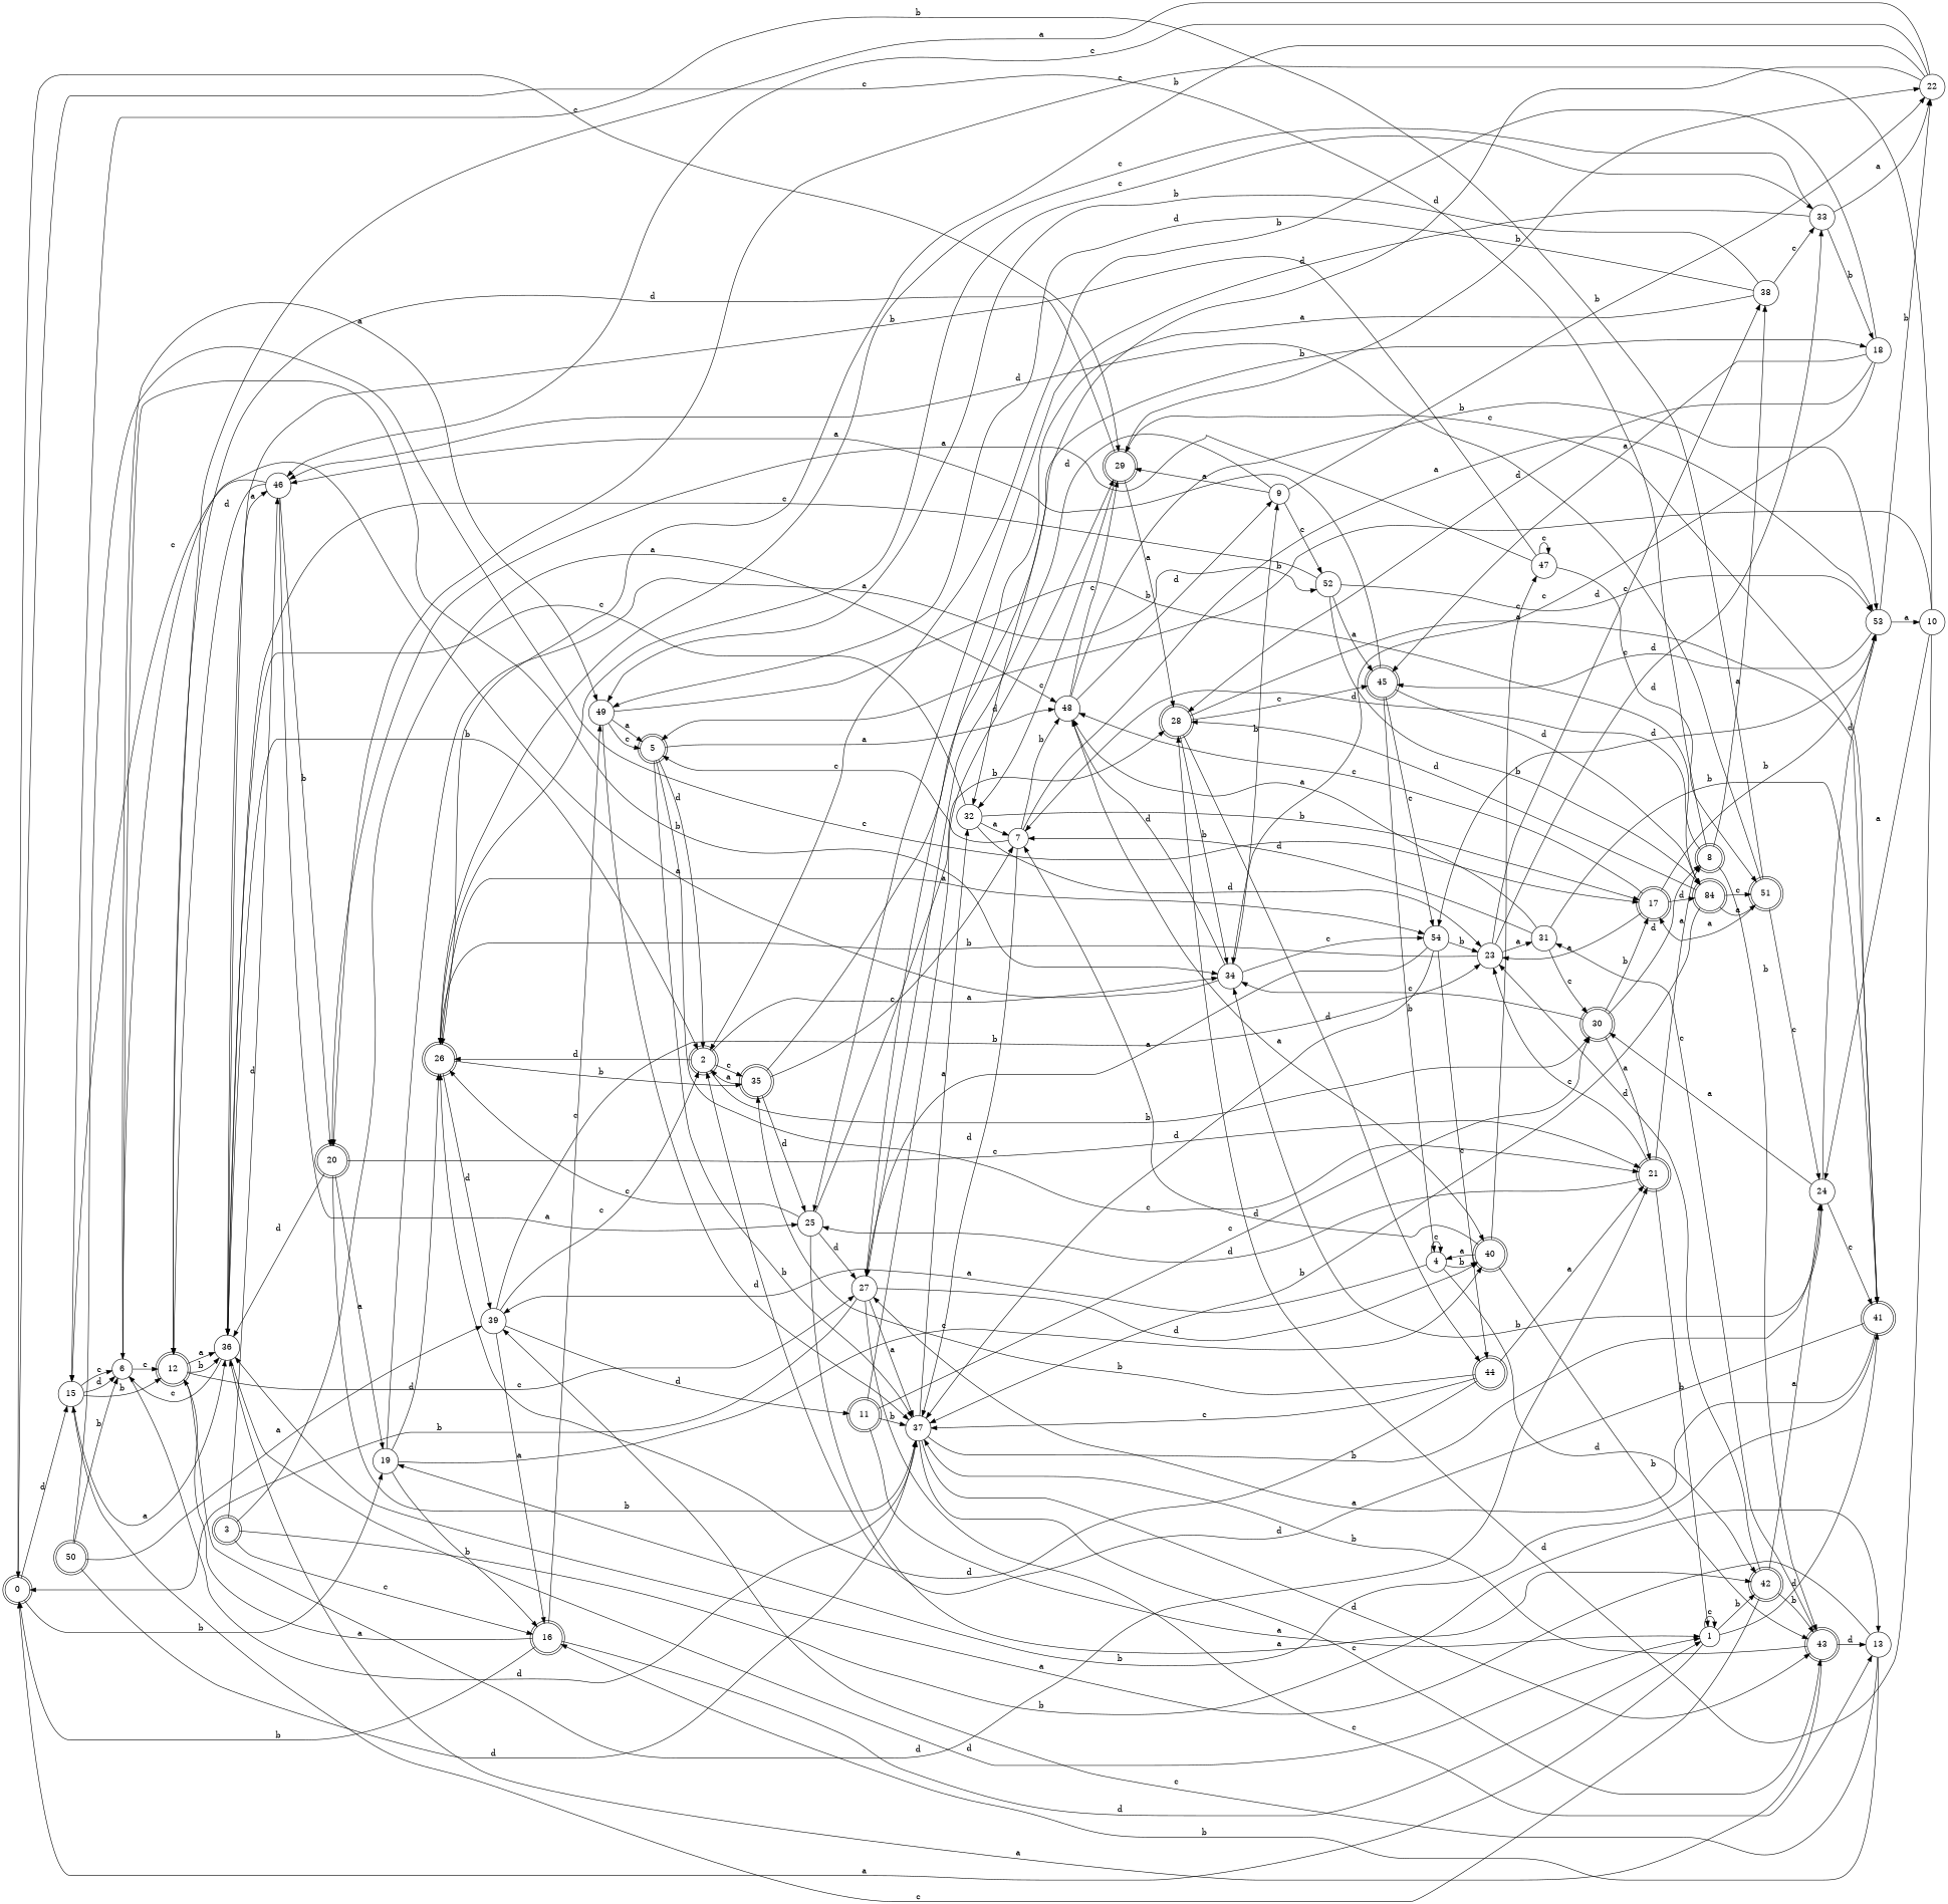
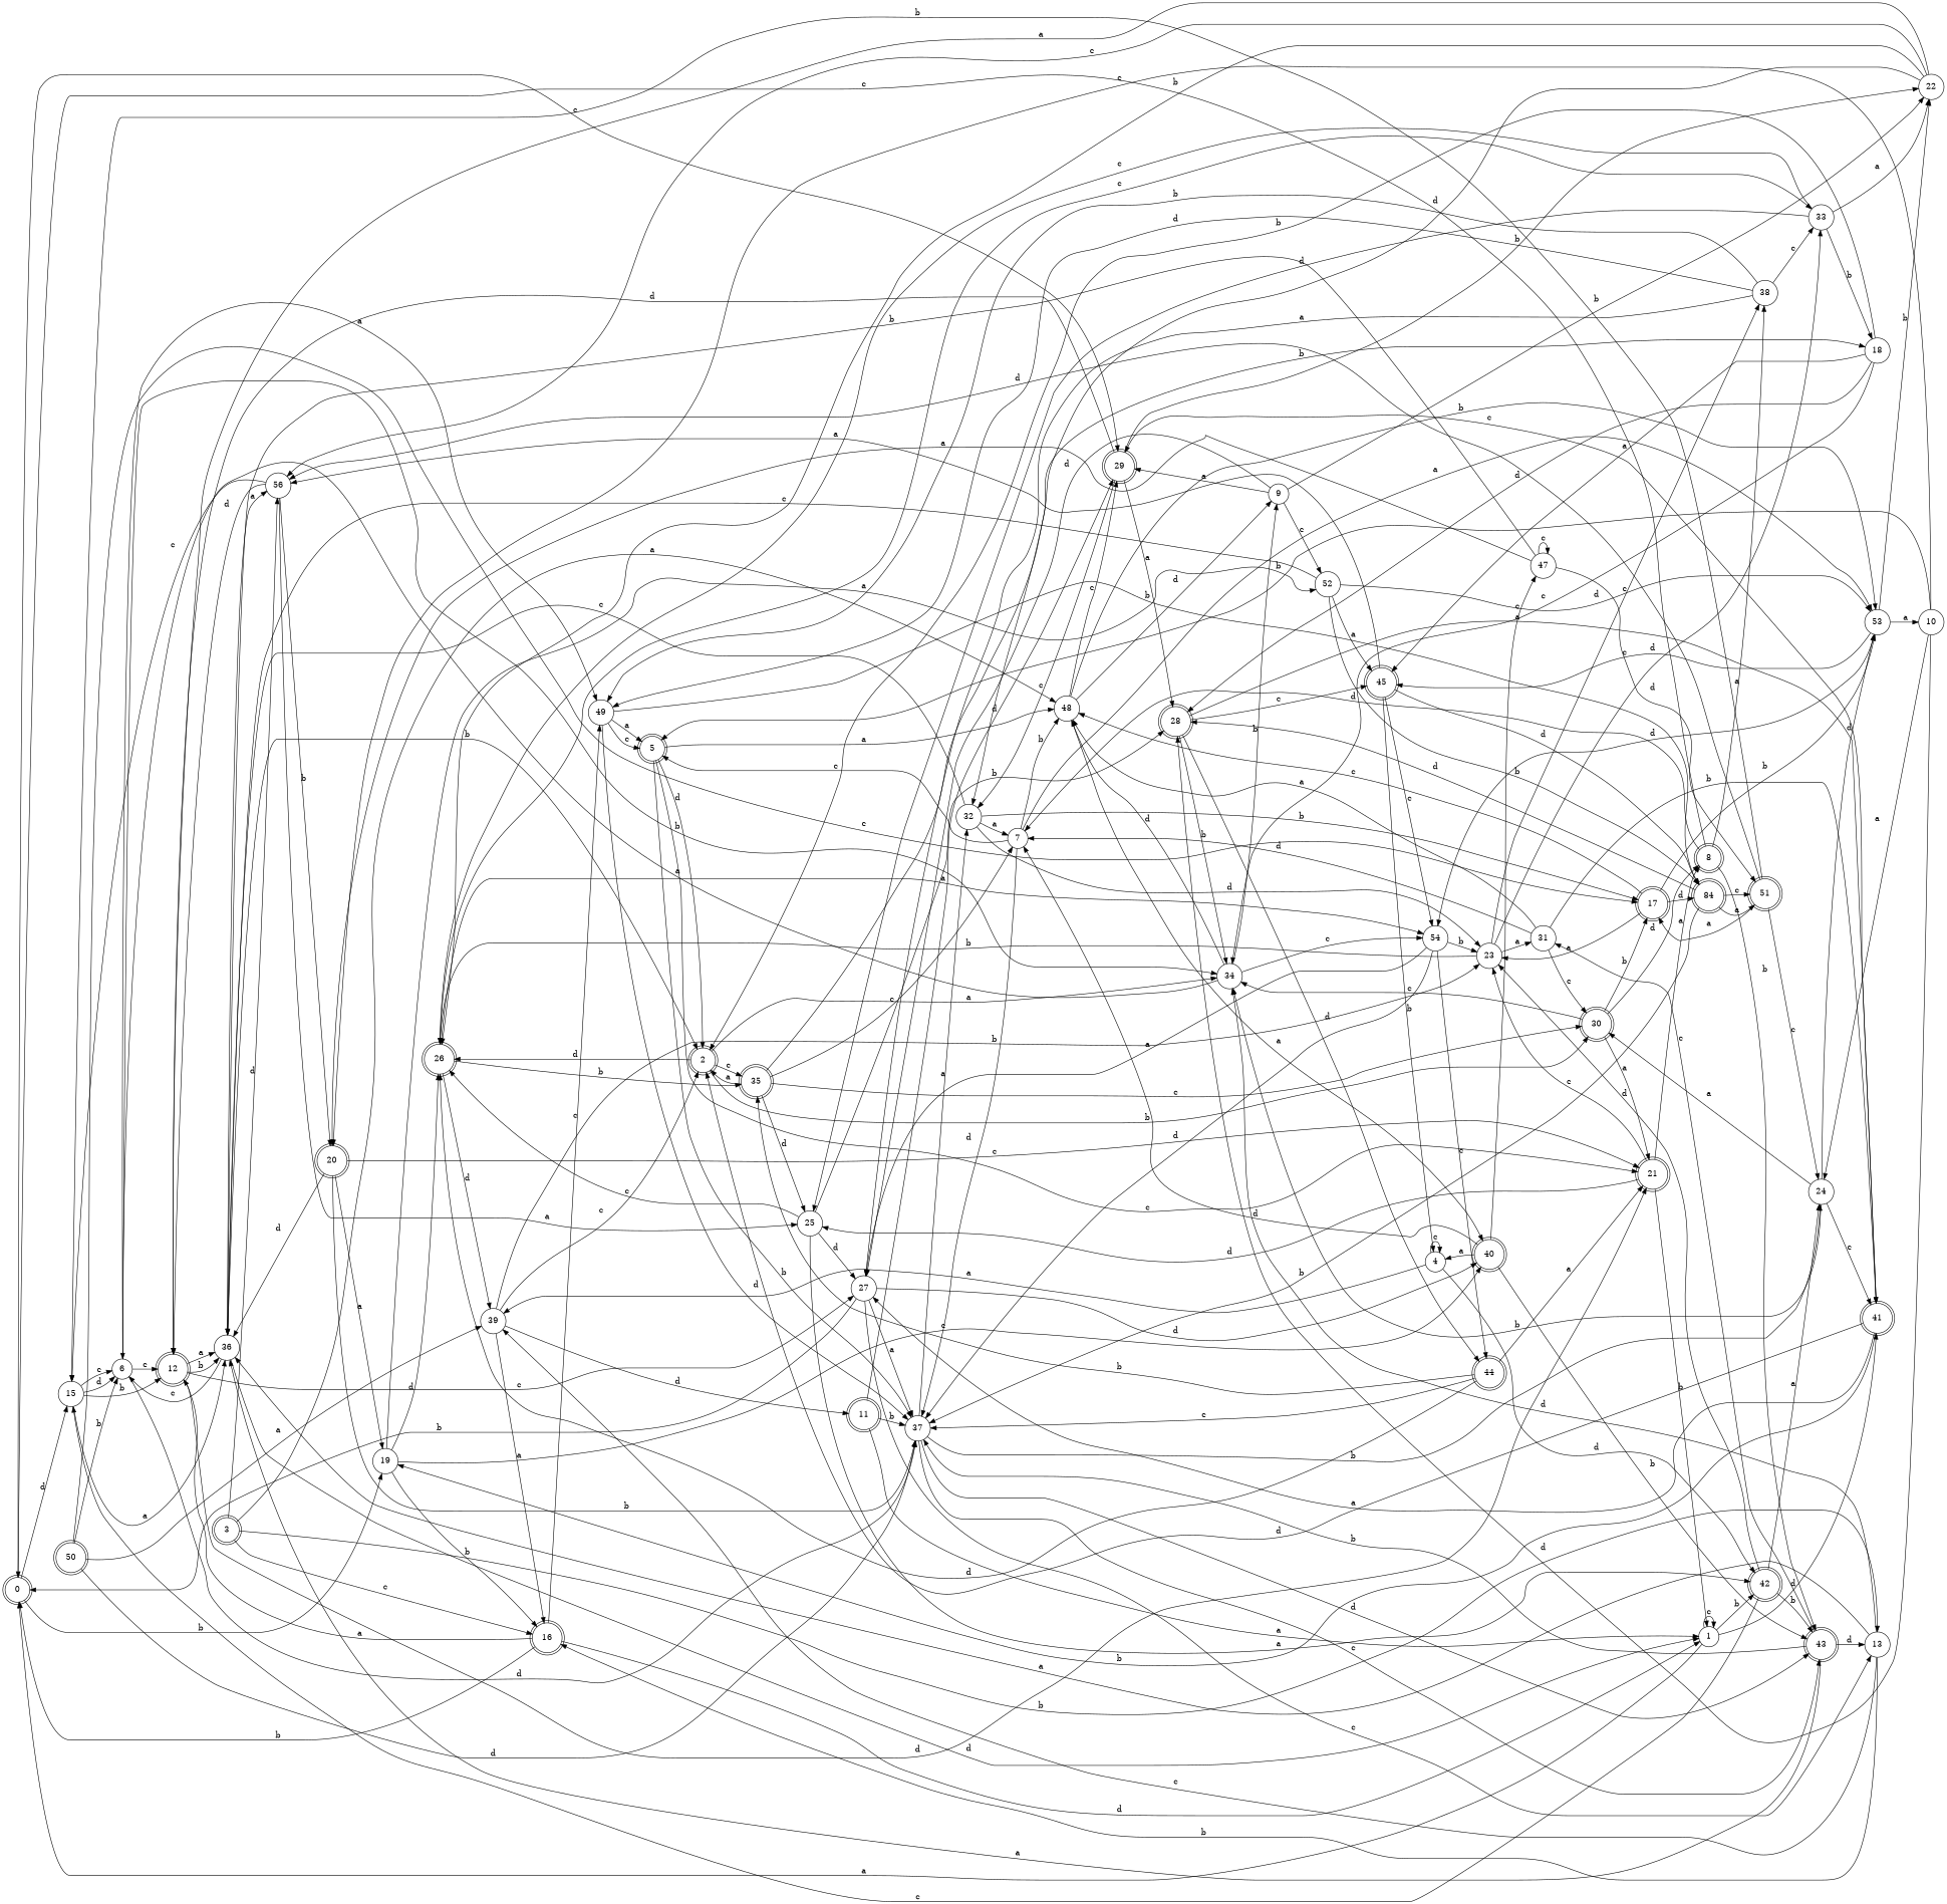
  digraph {
    rankdir=LR
    node [color=black fillcolor=white shape=circle style=filled]
    n1 [label=0 shape=doublecircle style="rounded,filled"]
    n2 [label=15]
    n3 [label=19]
    n4 [label=29 shape=doublecircle style="rounded,filled"]
    n5 [label=6]
    n6 [label=12 shape=doublecircle style="rounded,filled"]
    n7 [label=36]
    n8 [label=26 shape=doublecircle style="rounded,filled"]
    n9 [label=16 shape=doublecircle style="rounded,filled"]
    n10 [label=40 shape=doublecircle style="rounded,filled"]
    n11 [label=52]
    n12 [label=22]
    n13 [label=28 shape=doublecircle style="rounded,filled"]
    n14 [label=32]
    n15 [label=39]
    n16 [label=2 shape=doublecircle style="rounded,filled"]
    n17 [label=11 shape=doublecircle style="rounded,filled"]
    n18 [label=23]
    n19 [label=1]
    n20 [label=41 shape=doublecircle style="rounded,filled"]
    n21 [label=42 shape=doublecircle style="rounded,filled"]
    n22 [label=27]
    n23 [label=43 shape=doublecircle style="rounded,filled"]
    n24 [label=24]
    n25 [label=30 shape=doublecircle style="rounded,filled"]
    n26 [label=34]
    n27 [label=35 shape=doublecircle style="rounded,filled"]
    n28 [label=33]
    n29 [label=54]
    n30 [label=21 shape=doublecircle style="rounded,filled"]
    n31 [label=8 shape=doublecircle style="rounded,filled"]
    n32 [label=17 shape=doublecircle style="rounded,filled"]
    n33 [label=48]
    n34 [label=9]
    n35 [label=7]
    n36 [label=18]
    n37 [label=25]
    n38 [label=3 shape=doublecircle style="rounded,filled"]
    n39 [label=13]
-   n40 [label=46]
+   n40 [label=56]
    n41 [label=49]
    n42 [label=20 shape=doublecircle style="rounded,filled"]
    n43 [label=53]
    n44 [label=4]
    n45 [label=47]
    n46 [label=5 shape=doublecircle style="rounded,filled"]
    n47 [label=37]
    n48 [label=84 shape=doublecircle style="rounded,filled"]
    n49 [label=10]
    n50 [label=45 shape=doublecircle style="rounded,filled"]
    n51 [label=38]
    n52 [label=31]
    n53 [label=44 shape=doublecircle style="rounded,filled"]
    n54 [label=51 shape=doublecircle style="rounded,filled"]
    n55 [label=50 shape=doublecircle style="rounded,filled"]
    n1 -> n2 [label=d]
    n1 -> n3 [label=b]
    n1 -> n4 [label=c]
    n2 -> n5 [label=c]
    n2 -> n5 [label=d]
    n2 -> n6 [label=b]
    n2 -> n7 [label=a]
    n3 -> n8 [label=d]
    n3 -> n9 [label=b]
    n3 -> n10 [label=c]
    n3 -> n11 [label=a]
    n4 -> n6 [label=d]
    n4 -> n12 [label=b]
    n4 -> n13 [label=a]
    n4 -> n14 [label=c]
    n5 -> n6 [label=c]
    n5 -> n26 [label=b]
    n5 -> n41 [label=a]
    n5 -> n47 [label=d]
    n6 -> n7 [label=a]
    n6 -> n7 [label=b]
    n6 -> n22 [label=c]
    n6 -> n30 [label=d]
    n7 -> n5 [label=c]
    n7 -> n16 [label=b]
    n7 -> n19 [label=d]
    n7 -> n40 [label=a]
    n8 -> n15 [label=d]
    n8 -> n27 [label=b]
    n8 -> n28 [label=c]
    n8 -> n29 [label=a]
    n9 -> n1 [label=b]
    n9 -> n6 [label=a]
    n9 -> n19 [label=d]
    n9 -> n41 [label=c]
    n10 -> n23 [label=b]
    n10 -> n35 [label=d]
    n10 -> n44 [label=a]
    n10 -> n45 [label=c]
    n11 -> n7 [label=c]
    n11 -> n43 [label=d]
    n11 -> n48 [label=b]
    n11 -> n50 [label=a]
    n12 -> n6 [label=a]
    n12 -> n8 [label=b]
    n12 -> n14 [label=d]
    n12 -> n40 [label=c]
    n13 -> n20 [label=a]
    n13 -> n26 [label=b]
    n13 -> n50 [label=c]
    n13 -> n53 [label=d]
    n14 -> n7 [label=c]
    n14 -> n18 [label=d]
    n14 -> n32 [label=b]
    n14 -> n35 [label=a]
    n15 -> n9 [label=a]
    n15 -> n16 [label=c]
    n15 -> n17 [label=d]
    n15 -> n18 [label=b]
    n16 -> n8 [label=d]
    n16 -> n25 [label=b]
    n16 -> n26 [label=a]
    n16 -> n27 [label=c]
    n17 -> n4 [label=d]
    n17 -> n19 [label=a]
-   n17 -> n25 [label=c]
+   n27 -> n25 [label=c]
    n17 -> n47 [label=b]
    n18 -> n8 [label=b]
    n18 -> n28 [label=d]
    n18 -> n51 [label=c]
    n18 -> n52 [label=a]
    n19 -> n1 [label=a]
    n19 -> n19 [label=c]
    n19 -> n20 [label=d]
    n19 -> n21 [label=b]
    n20 -> n3 [label=b]
    n20 -> n4 [label=c]
    n20 -> n16 [label=d]
    n20 -> n22 [label=a]
    n21 -> n2 [label=c]
    n21 -> n18 [label=d]
    n21 -> n23 [label=b]
    n21 -> n24 [label=a]
    n22 -> n1 [label=b]
    n22 -> n10 [label=d]
    n22 -> n39 [label=c]
    n22 -> n47 [label=a]
    n23 -> n7 [label=a]
    n23 -> n39 [label=d]
    n23 -> n47 [label=b]
    n23 -> n52 [label=c]
    n24 -> n20 [label=c]
    n24 -> n25 [label=a]
    n24 -> n26 [label=b]
    n24 -> n43 [label=d]
    n25 -> n26 [label=c]
    n25 -> n30 [label=a]
    n25 -> n31 [label=d]
    n25 -> n32 [label=b]
    n26 -> n5 [label=a]
    n26 -> n29 [label=c]
    n26 -> n33 [label=d]
    n26 -> n34 [label=b]
    n27 -> n16 [label=a]
    n27 -> n35 [label=c]
    n27 -> n36 [label=b]
    n27 -> n37 [label=d]
    n28 -> n8 [label=c]
    n28 -> n12 [label=a]
    n28 -> n36 [label=b]
    n28 -> n37 [label=d]
    n29 -> n18 [label=b]
    n29 -> n22 [label=a]
    n29 -> n47 [label=d]
    n29 -> n53 [label=c]
    n30 -> n18 [label=c]
    n30 -> n19 [label=b]
    n30 -> n31 [label=a]
    n30 -> n37 [label=d]
    n31 -> n1 [label=c]
    n31 -> n23 [label=b]
    n31 -> n35 [label=d]
    n31 -> n51 [label=a]
    n32 -> n18 [label=a]
    n32 -> n33 [label=c]
    n32 -> n43 [label=b]
    n32 -> n48 [label=d]
    n33 -> n4 [label=c]
    n33 -> n10 [label=a]
    n33 -> n34 [label=d]
    n33 -> n43 [label=b]
    n34 -> n4 [label=a]
    n34 -> n11 [label=c]
    n34 -> n12 [label=b]
    n34 -> n22 [label=d]
    n35 -> n33 [label=b]
    n35 -> n43 [label=a]
    n35 -> n46 [label=c]
    n35 -> n47 [label=d]
    n36 -> n13 [label=d]
    n36 -> n16 [label=b]
    n36 -> n26 [label=c]
    n36 -> n50 [label=a]
    n37 -> n8 [label=c]
    n37 -> n13 [label=b]
    n37 -> n21 [label=a]
    n37 -> n22 [label=d]
    n38 -> n9 [label=c]
    n38 -> n33 [label=a]
    n38 -> n39 [label=b]
    n38 -> n40 [label=d]
    n39 -> n7 [label=a]
    n39 -> n9 [label=b]
    n39 -> n15 [label=c]
+   n39 -> n26 [label=d]
    n40 -> n2 [label=c]
    n40 -> n6 [label=d]
    n40 -> n37 [label=a]
    n40 -> n42 [label=b]
    n41 -> n46 [label=a]
    n41 -> n46 [label=c]
    n41 -> n47 [label=d]
    n41 -> n48 [label=b]
    n42 -> n3 [label=a]
    n42 -> n7 [label=d]
    n42 -> n30 [label=c]
    n42 -> n47 [label=b]
    n43 -> n12 [label=b]
    n43 -> n29 [label=d]
    n43 -> n49 [label=a]
    n43 -> n50 [label=c]
-   n44 -> n10 [label=b]
    n44 -> n15 [label=a]
    n44 -> n21 [label=d]
    n44 -> n44 [label=c]
    n45 -> n7 [label=b]
    n45 -> n42 [label=a]
    n45 -> n45 [label=c]
    n45 -> n54 [label=d]
    n46 -> n16 [label=d]
    n46 -> n30 [label=c]
    n46 -> n33 [label=a]
    n46 -> n47 [label=b]
    n47 -> n14 [label=a]
    n47 -> n23 [label=c]
    n47 -> n23 [label=d]
    n47 -> n24 [label=b]
    n48 -> n13 [label=d]
    n48 -> n47 [label=b]
    n48 -> n54 [label=a]
    n48 -> n54 [label=c]
    n49 -> n13 [label=d]
    n49 -> n24 [label=a]
    n49 -> n42 [label=c]
    n49 -> n46 [label=b]
    n50 -> n29 [label=c]
    n50 -> n40 [label=a]
    n50 -> n44 [label=b]
    n50 -> n48 [label=d]
    n51 -> n22 [label=a]
    n51 -> n28 [label=c]
    n51 -> n41 [label=b]
    n51 -> n41 [label=d]
    n52 -> n20 [label=b]
    n52 -> n25 [label=c]
    n52 -> n33 [label=a]
    n52 -> n35 [label=d]
    n53 -> n8 [label=d]
    n53 -> n27 [label=b]
    n53 -> n30 [label=a]
    n53 -> n47 [label=c]
    n54 -> n2 [label=b]
    n54 -> n24 [label=c]
    n54 -> n32 [label=a]
    n54 -> n40 [label=d]
    n55 -> n5 [label=b]
    n55 -> n15 [label=a]
    n55 -> n32 [label=c]
    n55 -> n47 [label=d]
  }
